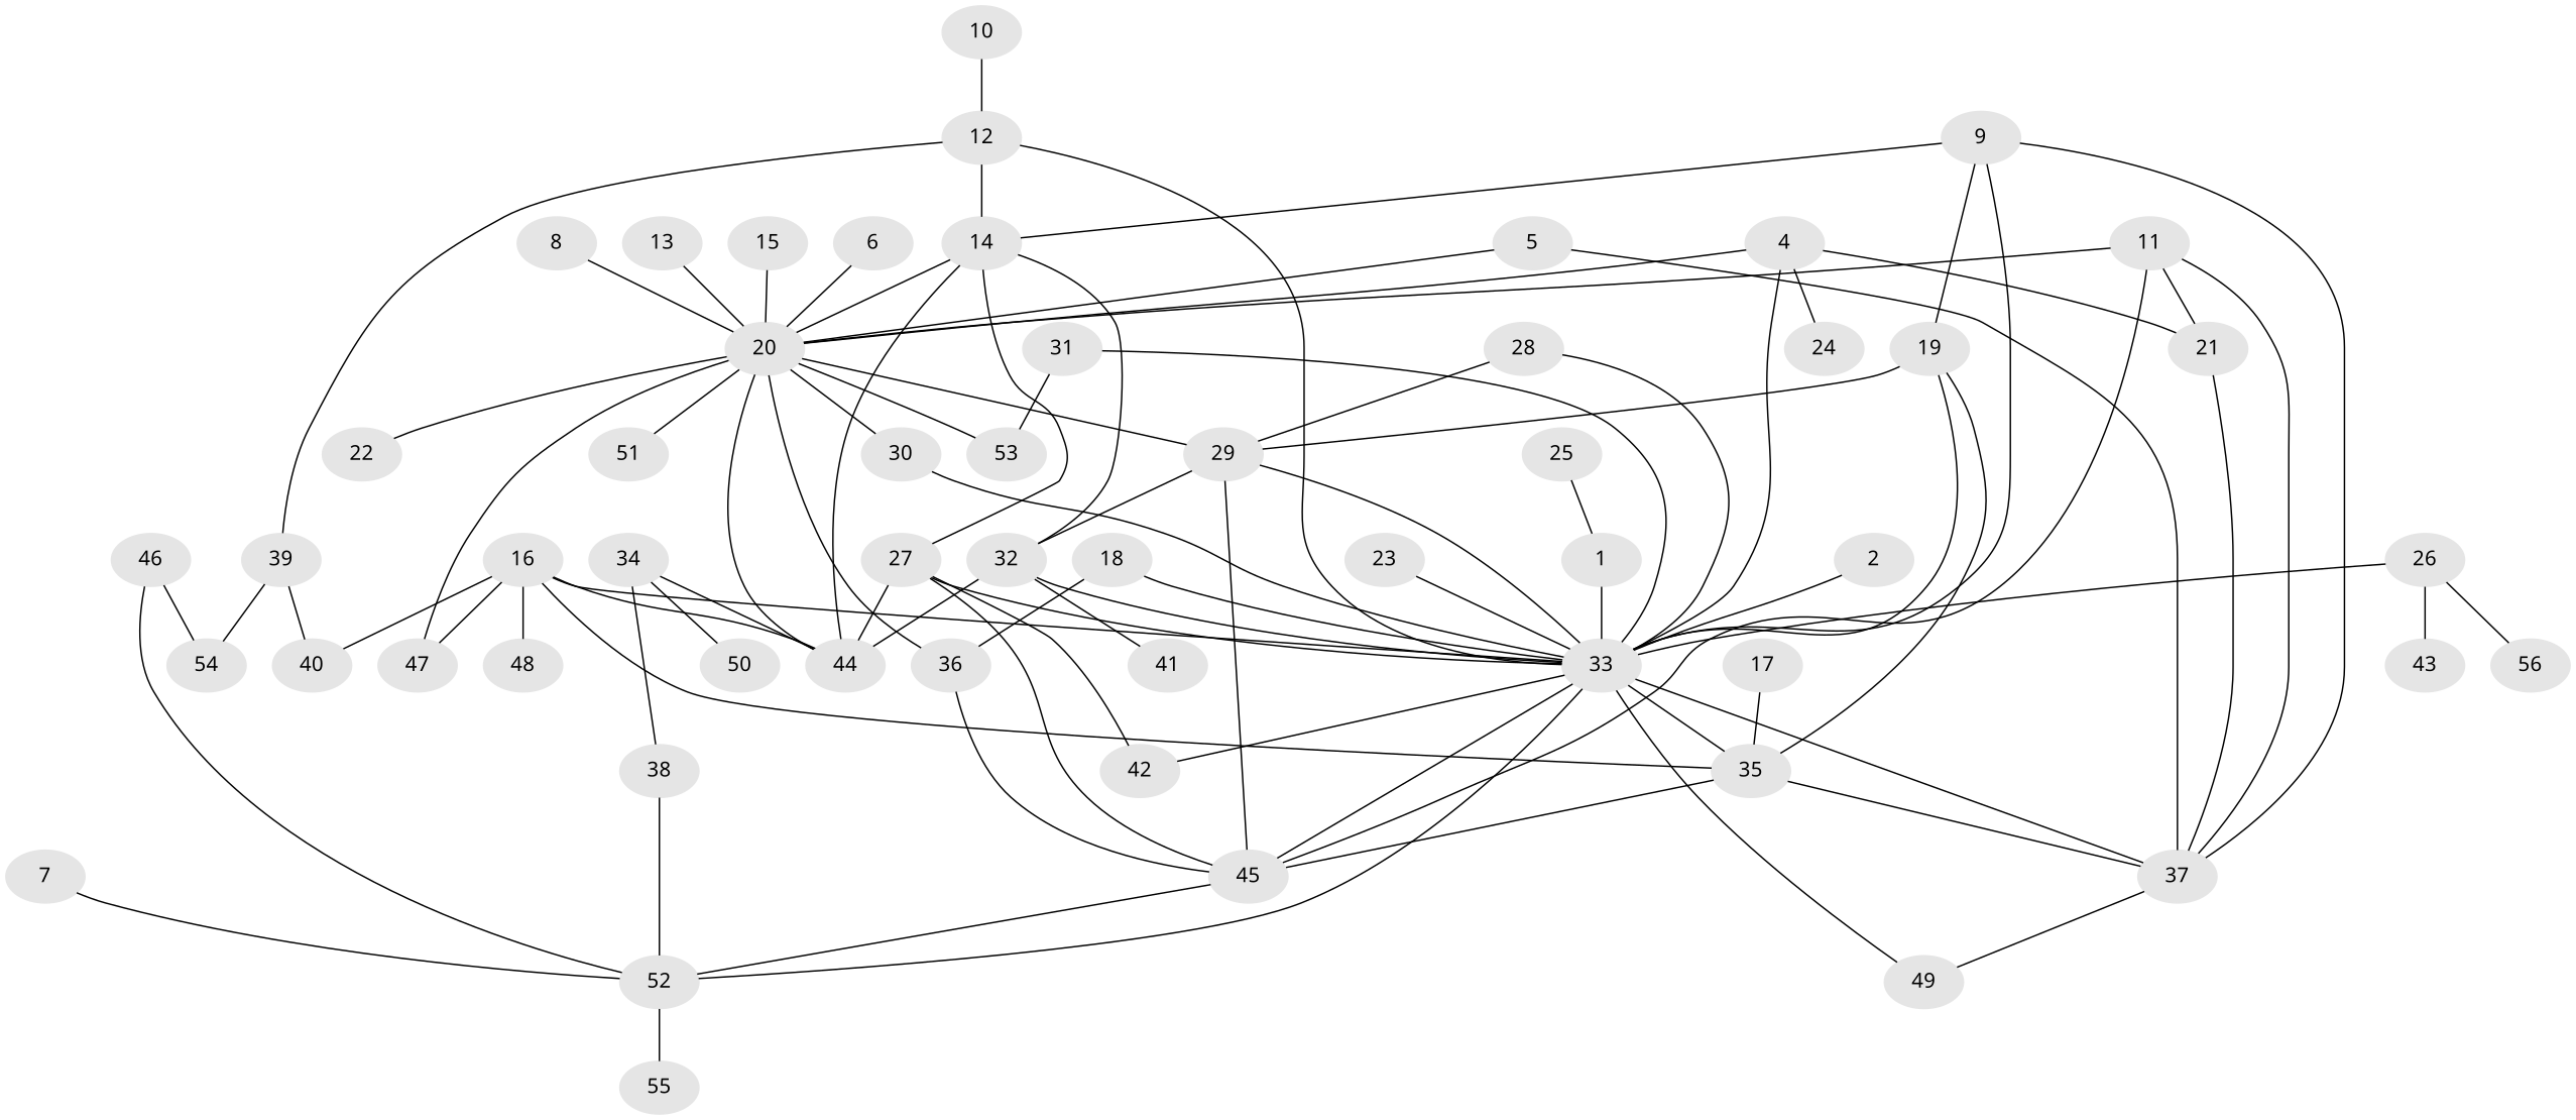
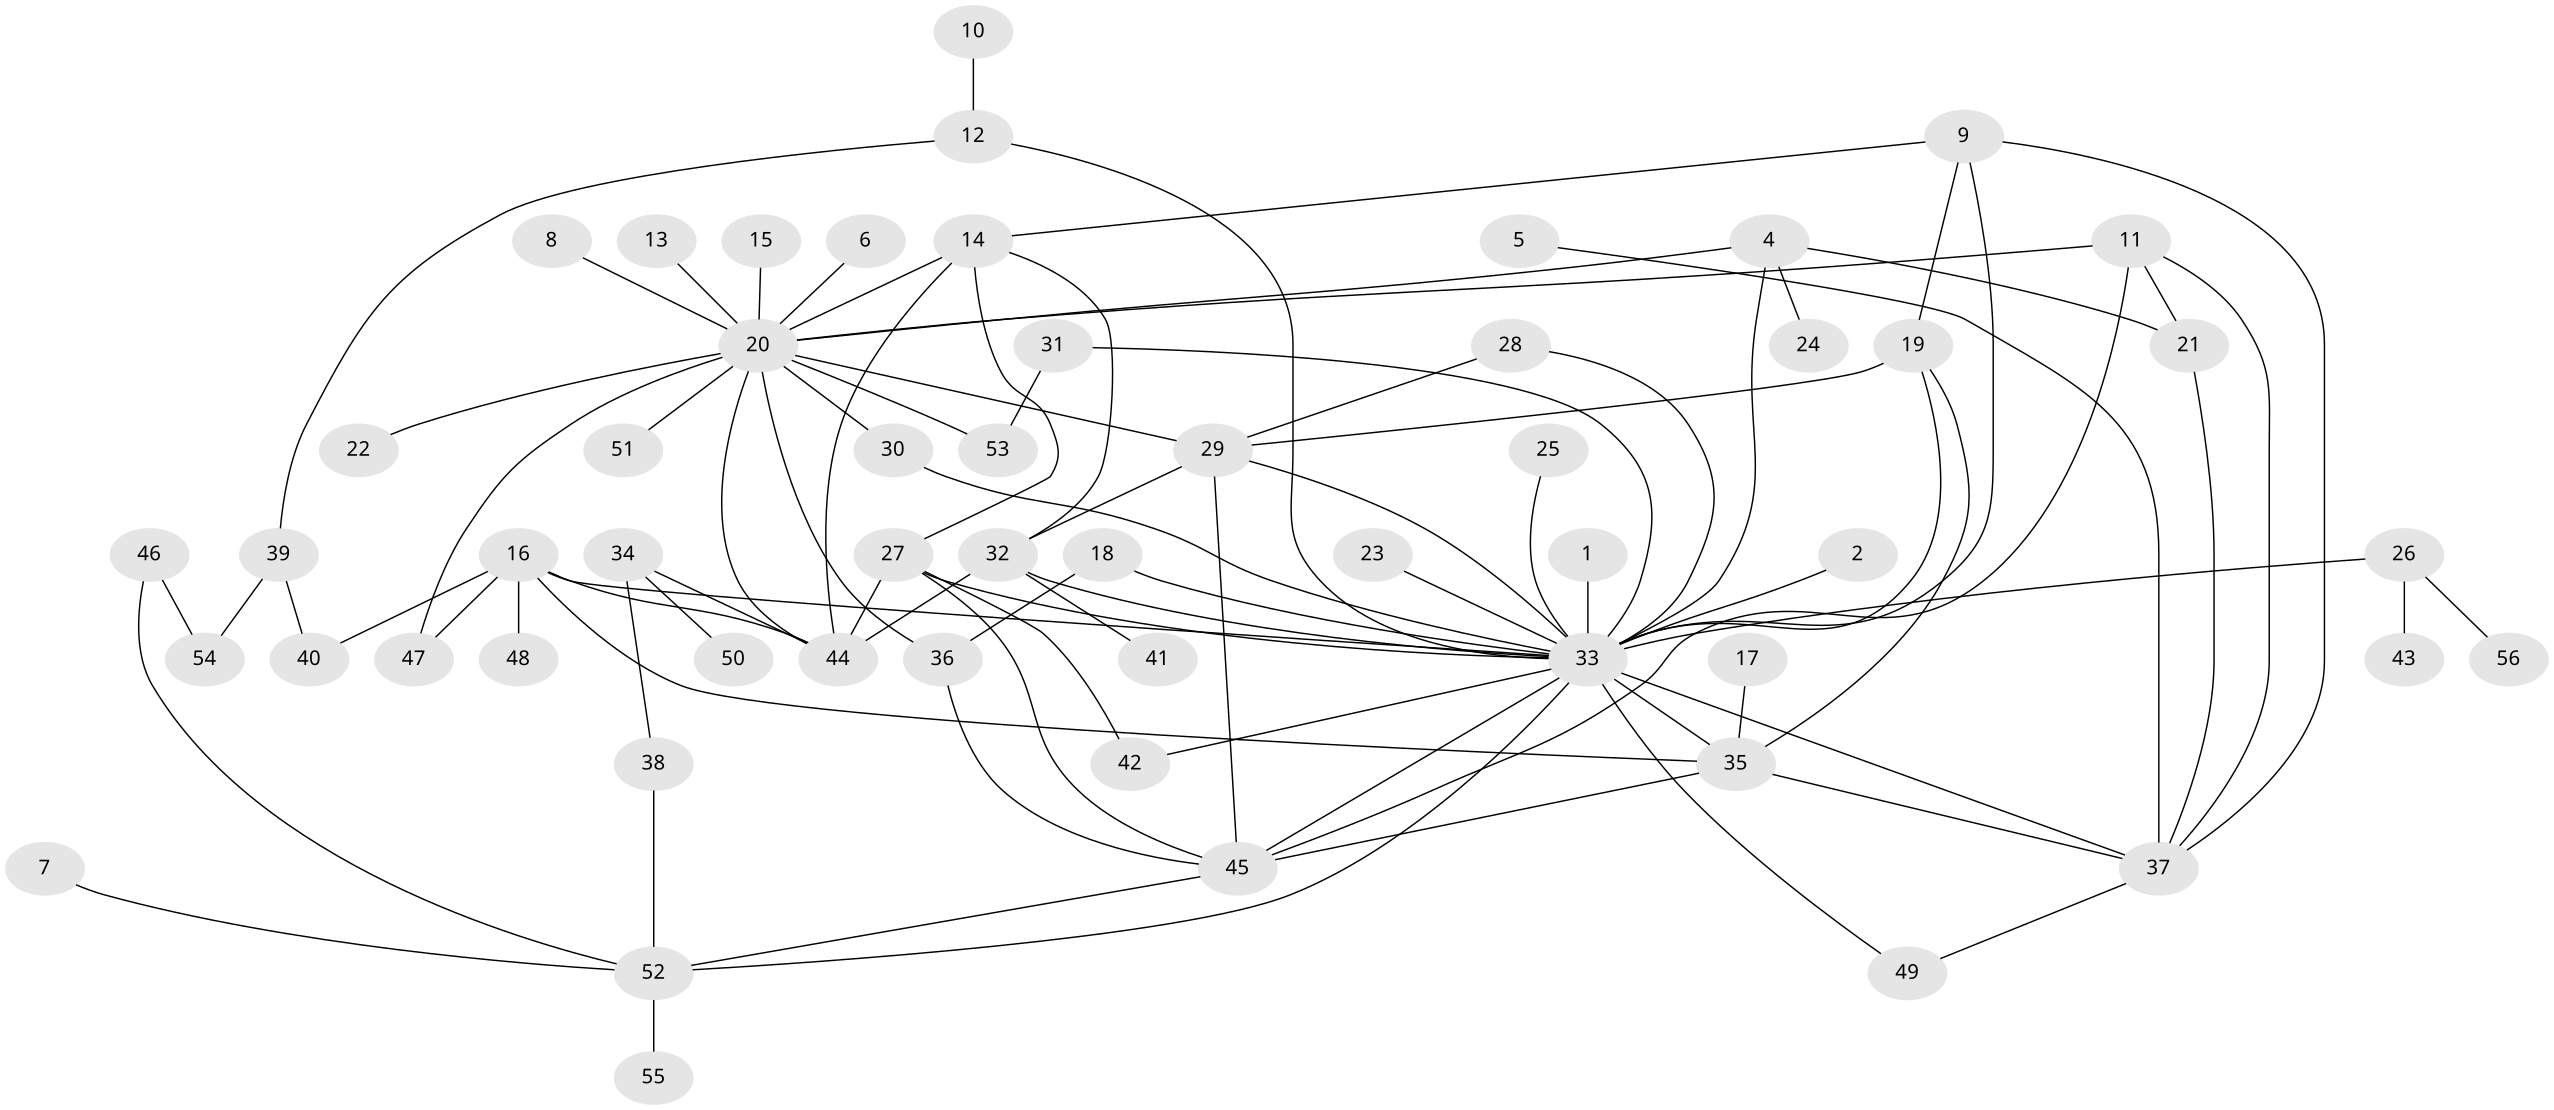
  graph {
    fontname="Noto Sans"
    node [color=gray90 fontname="Noto Sans" style=filled]
    edge [fontname="Noto Sans" weight=1.0]
    1
    33
    37
    52
    45
    35
    42
    49
    2
    12
    14
    39
    4
    20
    21
    24
    44
    47
    36
    29
    22
    30
    51
    53
    5
    6
    7
    55
    8
    9
    19
    27
    32
    10
    11
    40
    54
    13
    41
    15
    16
    48
    17
    18
    23
    25
    26
    43
    56
    28
    31
    34
    38
    50
    46
    1 -- 33
    33 -- 37
    33 -- 52
    33 -- 45
    33 -- 35 [weight=2.0]
    33 -- 42
    33 -- 49
    37 -- 49
    52 -- 55
    45 -- 52
    35 -- 37
    35 -- 45
    2 -- 33
    12 -- 33
-   12 -- 14
    12 -- 39
    14 -- 20
    14 -- 44
    14 -- 27
    14 -- 32
    39 -- 40
    39 -- 54
    4 -- 33
    4 -- 20
    4 -- 21
    4 -- 24
    20 -- 44
    20 -- 47
    20 -- 36
    20 -- 29
    20 -- 22
    20 -- 30
    20 -- 51
    20 -- 53
    21 -- 37
    36 -- 45
    29 -- 33
    29 -- 45
    29 -- 32
    30 -- 33
    5 -- 37
-   5 -- 20
    6 -- 20
    7 -- 52
    8 -- 20
    9 -- 33
    9 -- 37
    9 -- 14
    9 -- 19
    19 -- 33
    19 -- 35
    19 -- 29
    27 -- 33
    27 -- 45
    27 -- 42
    27 -- 44
    32 -- 33
    32 -- 44
    32 -- 41
    10 -- 12
    11 -- 37
    11 -- 45
    11 -- 20
    11 -- 21
    13 -- 20
    15 -- 20
    16 -- 33
    16 -- 35
    16 -- 44
    16 -- 47
    16 -- 40
    16 -- 48
    17 -- 35
    18 -- 33
    18 -- 36
    23 -- 33
-   25 -- 1
+   25 -- 33
    26 -- 33
    26 -- 43
    26 -- 56
    28 -- 33
    28 -- 29
    31 -- 33
    31 -- 53
    34 -- 44
    34 -- 38
    34 -- 50
    38 -- 52
    46 -- 52
    46 -- 54
  }
